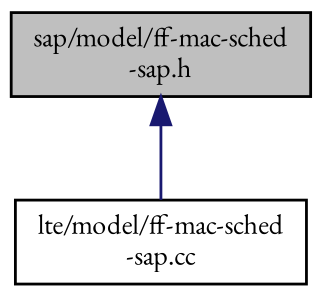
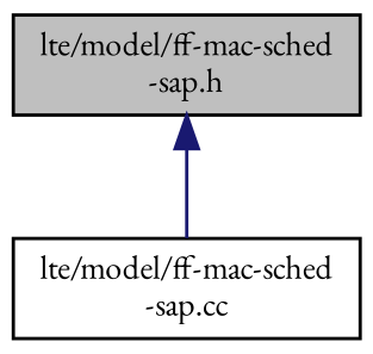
  digraph {
    fontname="EB Garamond"
    node [color=black fontname="EB Garamond" fontsize=10 shape=record style=filled]
-   n1 [fillcolor=grey75 fontcolor=black height=0.2 label="sap/model/ff-mac-sched\l-sap.h" width=0.4]
+   n1 [fillcolor=grey75 fontcolor=black height=0.2 label="lte/model/ff-mac-sched\l-sap.h" width=0.4]
    n2 [fillcolor=white height=0.2 label="lte/model/ff-mac-sched\l-sap.cc" width=0.4]
    n1 -> n2 [color=midnightblue dir=back fontname="EB Garamond" fontsize=10 labelfontname=Helvetica labelfontsize=10 style=solid]
  }
